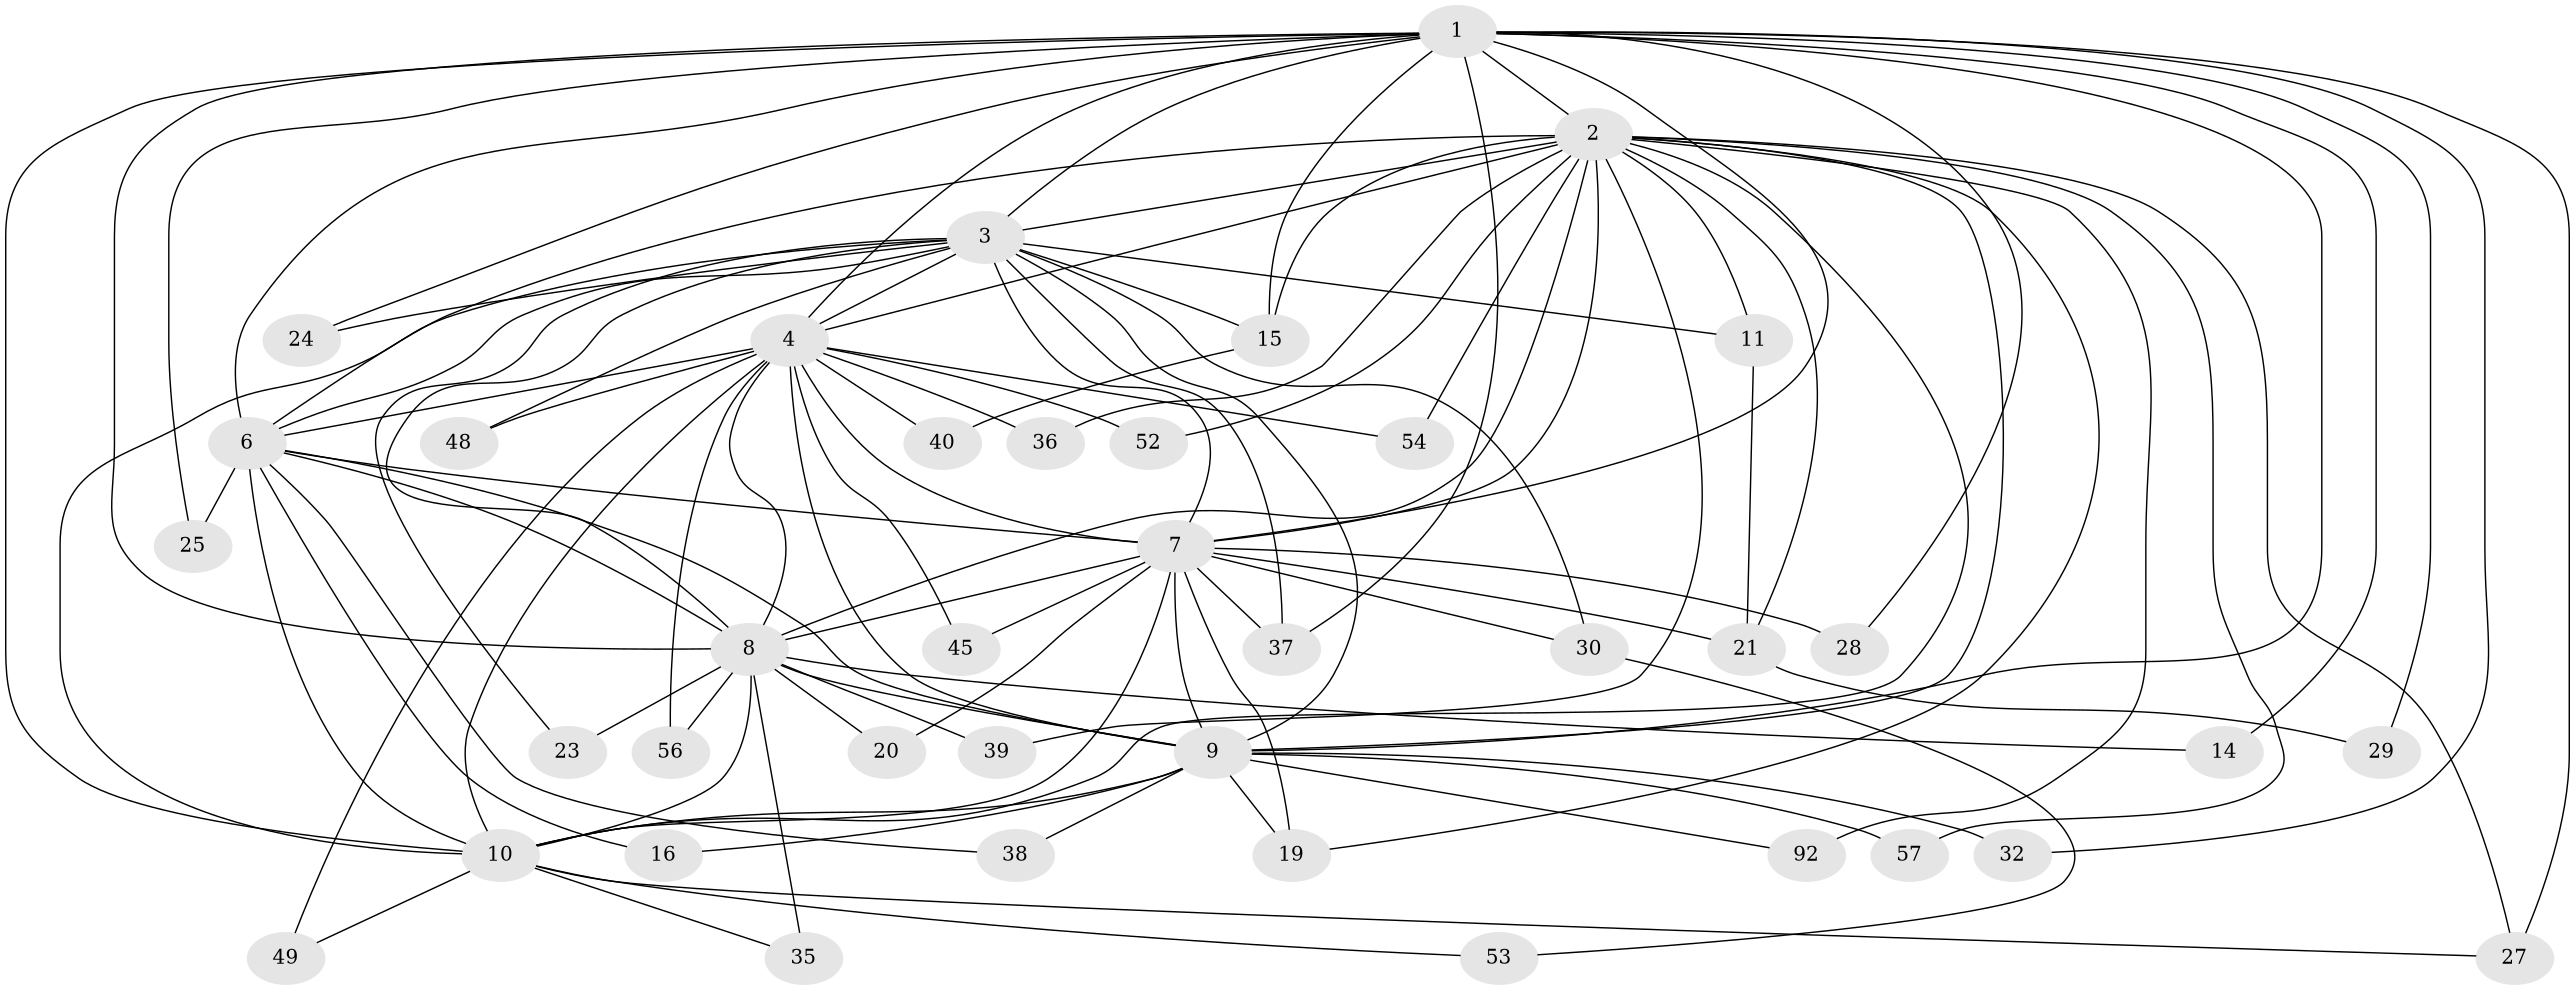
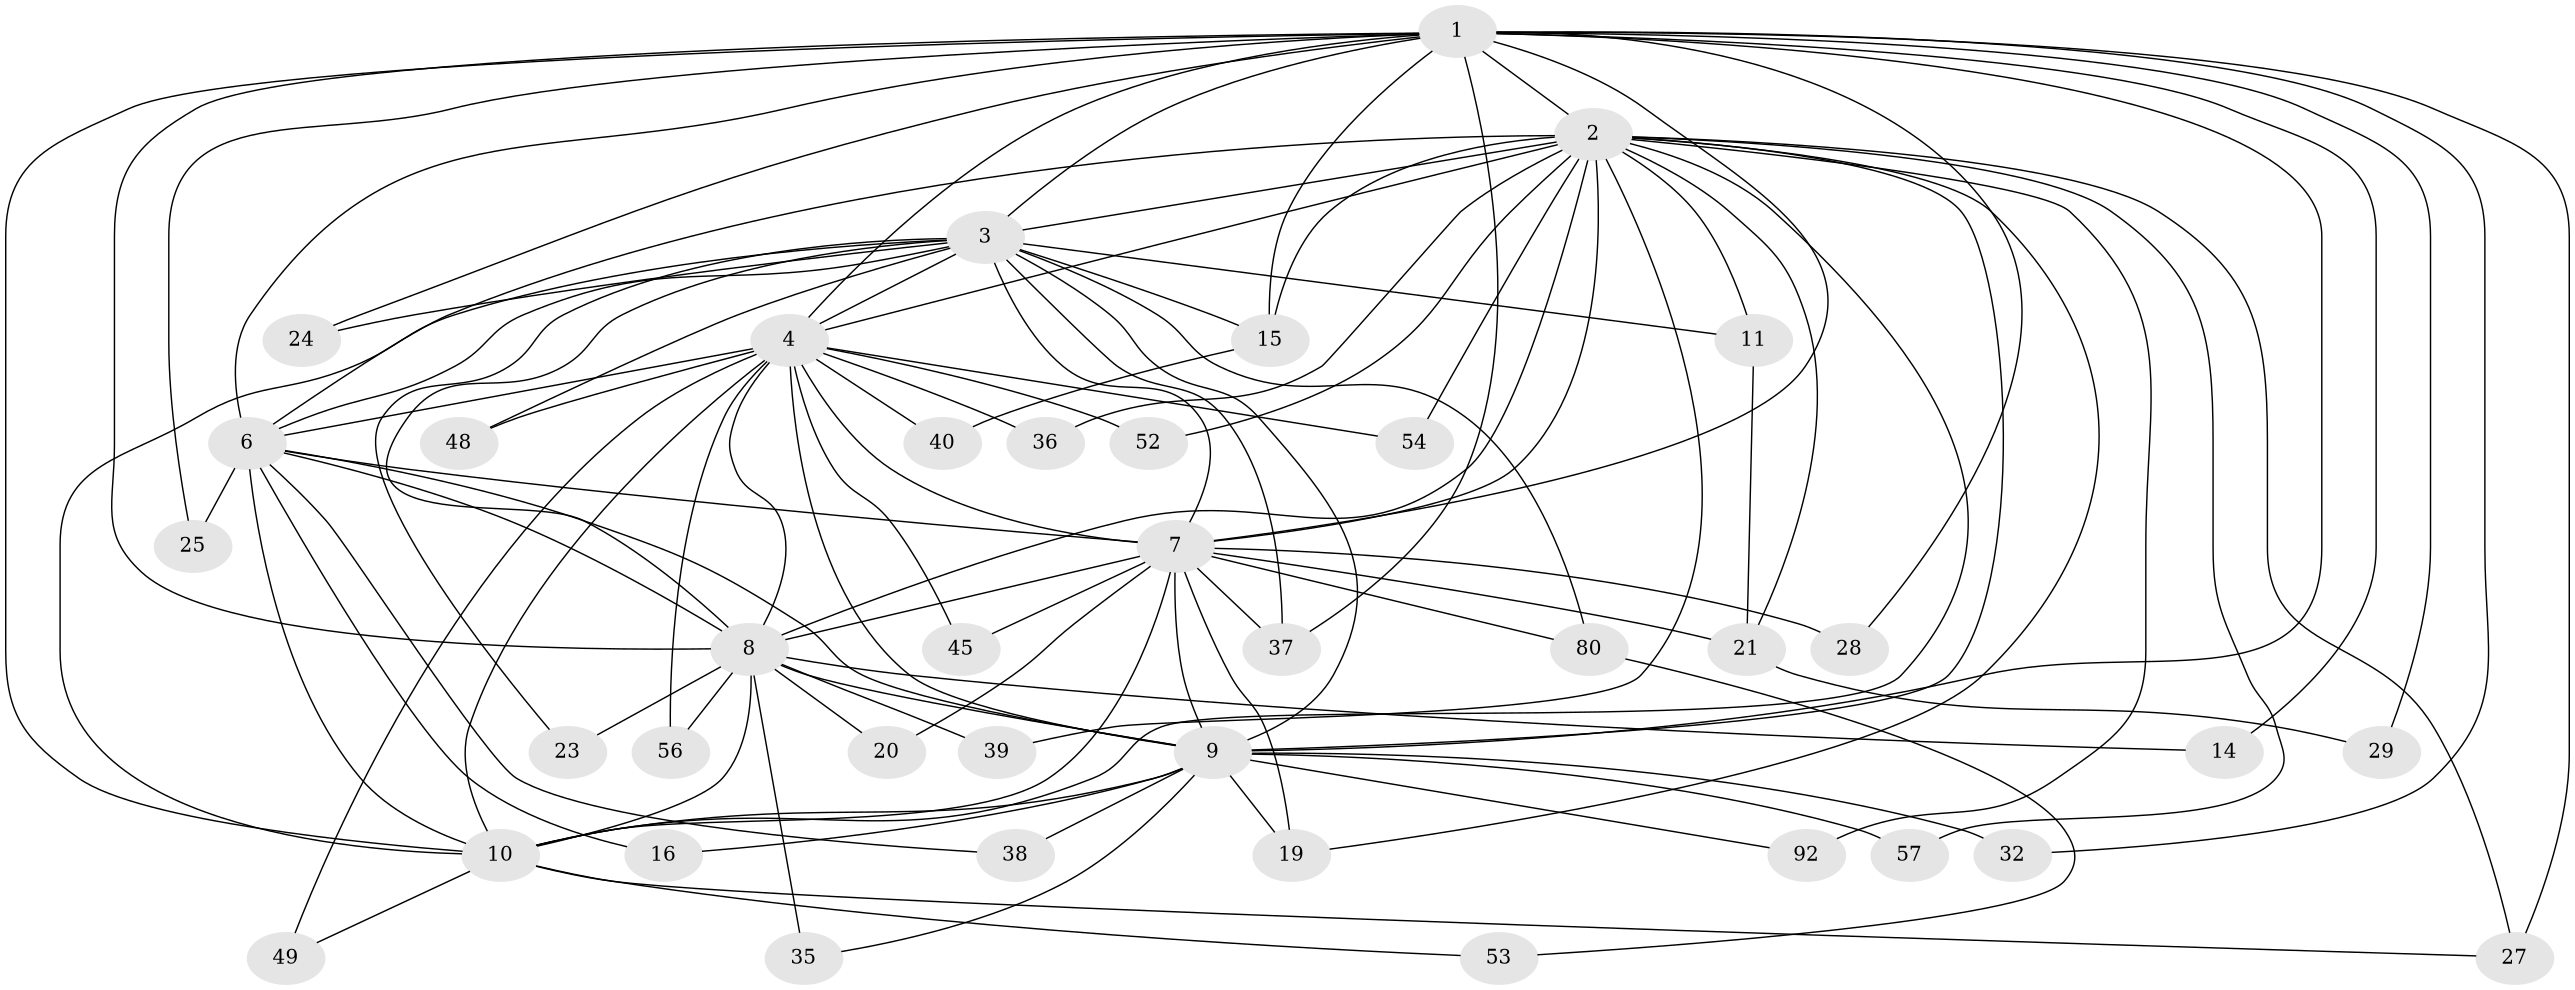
  graph {
    node [color=gray90 style=filled]
    1 [super="+13"]
    2 [super="+18"]
    3 [super="+51"]
    4 [super="+5"]
    6 [super="+12"]
    7 [super="+47"]
    8 [super="+46"]
    9 [super="+55"]
    10 [super="+43"]
    14
    15 [super="+17"]
    24
    25
    27 [super="+33"]
    28
    29 [super="+34"]
    32
    37 [super="+41"]
    11
    19 [super="+44"]
    21 [super="+42"]
    n22 [label=92 super="+50"]
    36
    39
    52
    54
    57
    23
-   30
+   30 [label=80]
    48
    40
    45
    49
    56
    16
    38
    20
    35
    53
    1 -- 2
    1 -- 3
    1 -- 4 [weight=2]
    1 -- 6
    1 -- 7
    1 -- 8 [weight=2]
    1 -- 9 [weight=2]
    1 -- 10
    1 -- 14
    1 -- 15
    1 -- 24
    1 -- 25
    1 -- 27
    1 -- 28
    1 -- 29 [weight=2]
    1 -- 32
    1 -- 37 [weight=2]
    2 -- 3
    2 -- 4 [weight=3]
    2 -- 6
    2 -- 7
    2 -- 8
    2 -- 9
    2 -- 10
    2 -- 15
    2 -- 27
    2 -- 11
    2 -- 19
    2 -- 21
    2 -- n22 [weight=2]
    2 -- 36
    2 -- 39
    2 -- 52
    2 -- 54
    2 -- 57
    3 -- 4 [weight=2]
    3 -- 6
    3 -- 7
    3 -- 8
    3 -- 9
    3 -- 10 [weight=2]
    3 -- 15
    3 -- 24
    3 -- 37 [weight=2]
    3 -- 11
    3 -- 23
    3 -- 30
    3 -- 48
    4 -- 6 [weight=2]
    4 -- 7 [weight=2]
    4 -- 8 [weight=2]
    4 -- 9 [weight=2]
    4 -- 10 [weight=2]
    4 -- 36
    4 -- 52
    4 -- 54
    4 -- 48
    4 -- 40
    4 -- 45
    4 -- 49
    4 -- 56
    6 -- 7
    6 -- 8
    6 -- 9
    6 -- 10
    6 -- 25
    6 -- 16
    6 -- 38
    7 -- 8
    7 -- 9
    7 -- 10
    7 -- 28
    7 -- 37
    7 -- 19
    7 -- 21
    7 -- 30
    7 -- 45
    7 -- 20
    8 -- 9 [weight=2]
    8 -- 10
    8 -- 14
    8 -- 39
    8 -- 23
    8 -- 56
    8 -- 20
    8 -- 35
    9 -- 10
    9 -- 32
    9 -- 19
    9 -- n22
    9 -- 57
    9 -- 16
    9 -- 38
    10 -- 27
    10 -- 49
-   10 -- 35
+   9 -- 35
    10 -- 53
    15 -- 40
    11 -- 21
    21 -- 29
    30 -- 53
  }
